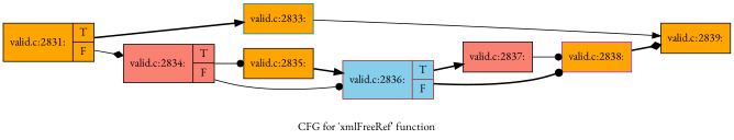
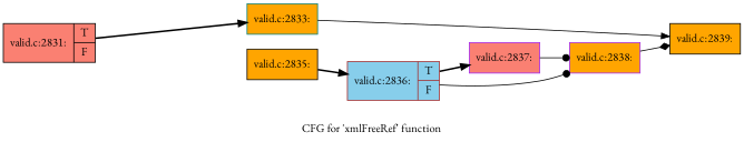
  digraph {
    fontname="EB Garamond"
    label="CFG for 'xmlFreeRef' function"
    rankdir=LR
    node [color=black fillcolor=orange fontname="EB Garamond" shape=record style=filled]
    edge [arrowhead=normal fontname="EB Garamond" style=bold]
-   n1 [label="{valid.c:2831:|{<s0>T|<s1>F}}"]
+   n1 [fillcolor=salmon label="{valid.c:2831:|{<s0>T|<s1>F}}"]
    n2 [color=teal label="{valid.c:2833:}"]
-   n3 [fillcolor=salmon label="{valid.c:2834:|{<s0>T|<s1>F}}"]
    n4 [label="{valid.c:2839:}"]
    n5 [label="{valid.c:2835:}"]
    n6 [color=brown fillcolor=skyblue label="{valid.c:2836:|{<s0>T|<s1>F}}"]
-   n7 [fillcolor=salmon label="{valid.c:2837:}"]
+   n7 [color=purple fillcolor=salmon label="{valid.c:2837:}"]
    n8 [color=purple label="{valid.c:2838:}"]
    n1 -> n2
-   n1 -> n3 [arrowhead=diamond style=solid]
    n2 -> n4 [style=solid]
-   n3 -> n5 [arrowhead=dot style=solid]
-   n3 -> n6 [arrowhead=dot style=solid]
    n5 -> n6
    n6 -> n7
-   n6 -> n8 [arrowhead=dot]
+   n6 -> n8 [arrowhead=dot style=solid]
    n7 -> n8 [arrowhead=dot style=solid]
-   n8 -> n4 [arrowhead=diamond]
+   n8 -> n4 [arrowhead=diamond style=solid]
  }
